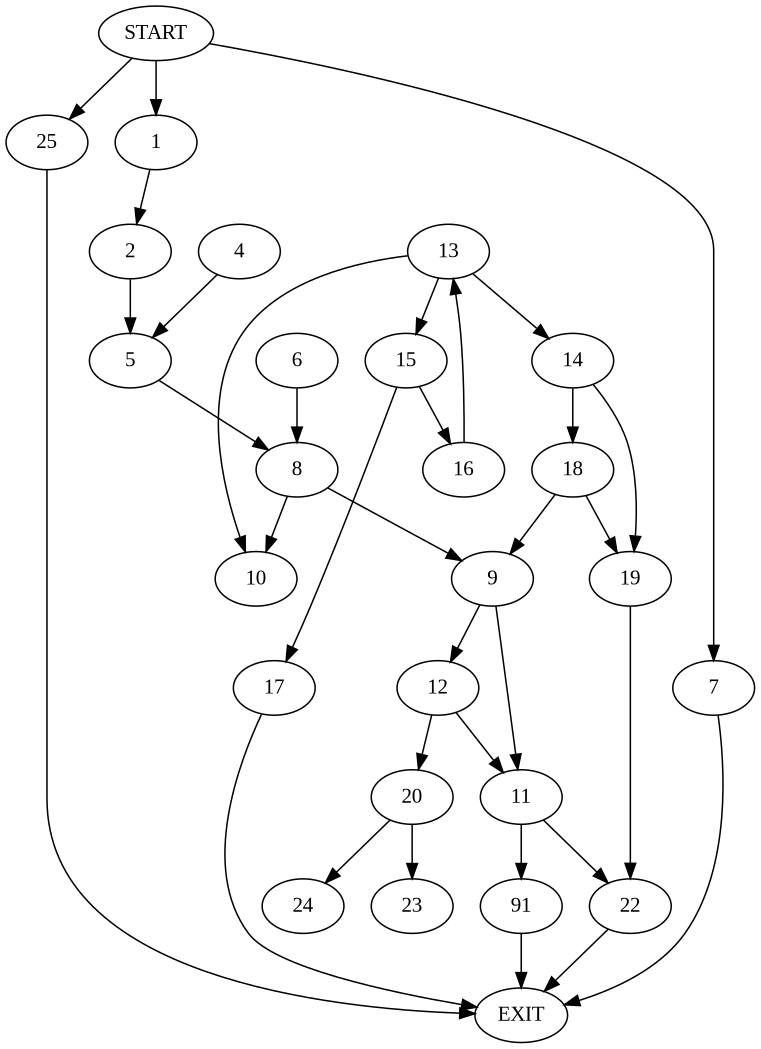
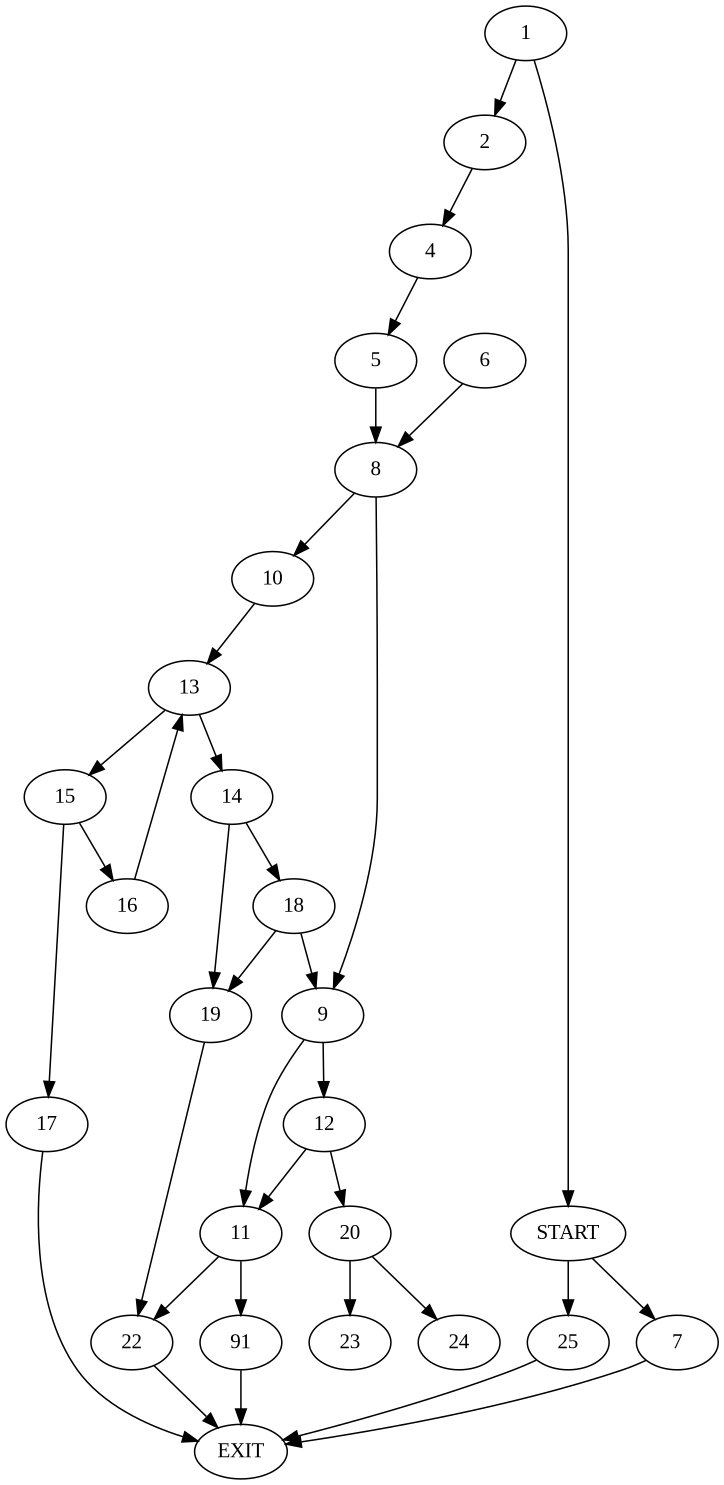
  digraph {
    fontname="Liberation Serif"
    node [fontname="Liberation Serif"]
    edge [fontname="Liberation Serif"]
    n1 [label=START]
    1
    7
    25
    2
    n6 [label=EXIT]
    4
    5
    8
    6
    9
    10
    11
    12
    13
    n16 [label=91]
    22
    20
    14
    15
    23
    24
    18
    19
    16
    17
-   n1 -> 1
+   1 -> n1
    n1 -> 7
    n1 -> 25
    1 -> 2
    7 -> n6
    25 -> n6
-   2 -> 5
+   2 -> 4
    4 -> 5
    5 -> 8
    8 -> 9
    8 -> 10
    6 -> 8
    9 -> 11
    9 -> 12
-   13 -> 10
+   10 -> 13
    11 -> n16
    11 -> 22
    12 -> 11
    12 -> 20
    13 -> 14
    13 -> 15
    n16 -> n6
    22 -> n6
    20 -> 23
    20 -> 24
    14 -> 18
    14 -> 19
    15 -> 16
    15 -> 17
    18 -> 9
    18 -> 19
    19 -> 22
    16 -> 13
    17 -> n6
  }
